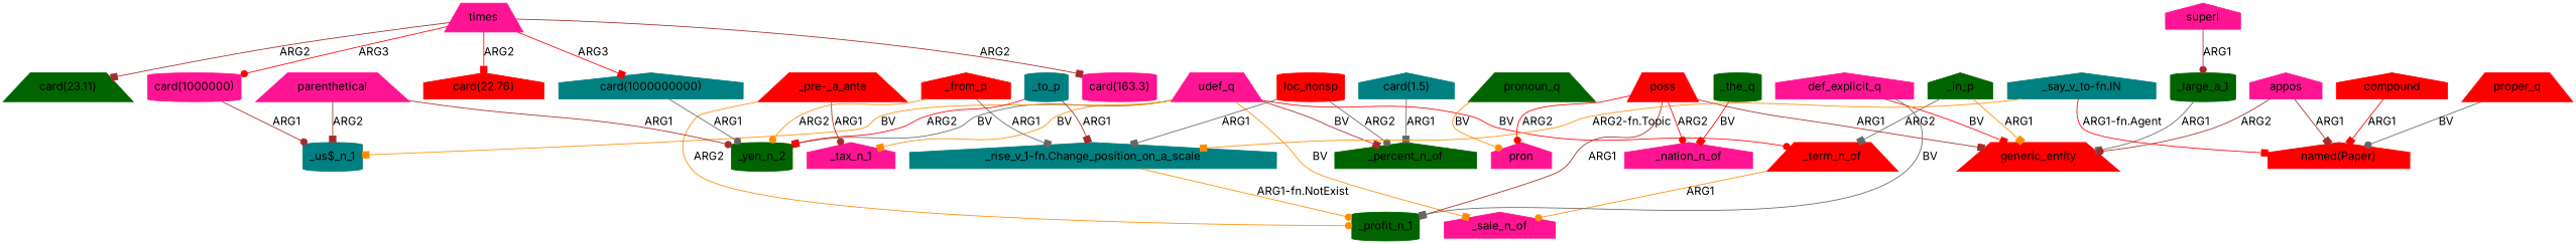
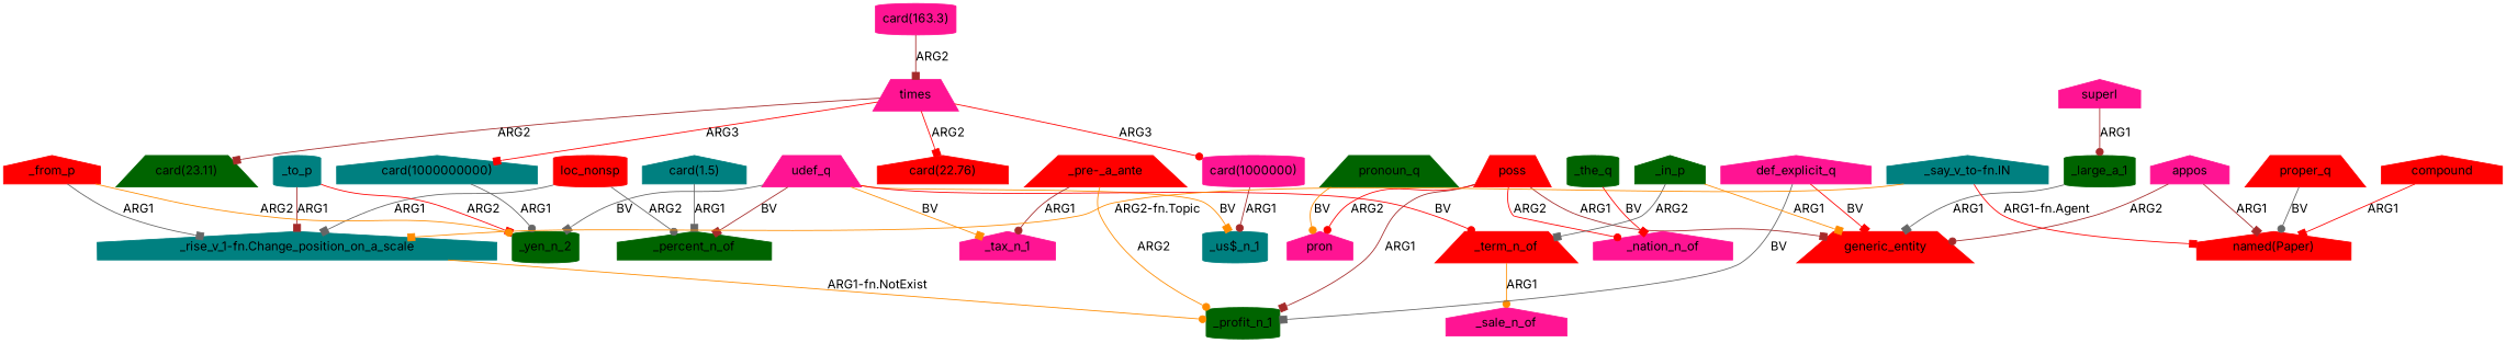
  digraph {
    fontname=Inter
    node [color=deeppink fontname=Inter shape=house style=filled]
    edge [arrowhead=box color=brown fontname=Inter]
    _large_a_1 [color=darkgreen shape=cylinder]
    superl
    generic_entity [color=red shape=trapezium]
    udef_q [shape=trapezium]
    _yen_n_2 [color=darkgreen shape=cylinder]
    _percent_n_of [color=darkgreen]
    "_us$_n_1" [color=teal shape=cylinder]
    _tax_n_1
    _term_n_of [color=red shape=trapezium]
    _sale_n_of
    "card(1000000000)" [color=teal]
    poss [color=red shape=trapezium]
    _profit_n_1 [color=darkgreen shape=cylinder]
    pron
    _nation_n_of
    def_explicit_q
    "card(1.5)" [color=teal]
    proper_q [color=red shape=trapezium]
    "named(Paper)" [color=red]
    compound [color=red]
    appos
    "_pre-_a_ante" [color=red shape=trapezium]
    times [shape=trapezium]
    "card(1000000)" [shape=cylinder]
    "card(22.76)" [color=red]
    "card(163.3)" [shape=cylinder]
    "card(23.11)" [color=darkgreen shape=trapezium]
    pronoun_q [color=darkgreen shape=trapezium]
    _the_q [color=darkgreen shape=cylinder]
    loc_nonsp [color=red shape=cylinder]
    "_rise_v_1-fn.Change_position_on_a_scale" [color=teal]
    _in_p [color=darkgreen]
-   parenthetical [shape=trapezium]
    _to_p [color=teal shape=cylinder]
    "_say_v_to-fn.IN" [color=teal]
    _from_p [color=red]
    _large_a_1 -> generic_entity [color=gray40 label=ARG1]
    superl -> _large_a_1 [arrowhead=dot label=ARG1]
    udef_q -> _yen_n_2 [color=gray40 label=BV]
    udef_q -> _percent_n_of [label=BV]
    udef_q -> "_us$_n_1" [color=darkorange label=BV]
    udef_q -> _tax_n_1 [color=darkorange label=BV]
    udef_q -> _term_n_of [arrowhead=dot color=red label=BV]
-   udef_q -> _sale_n_of [color=darkorange label=BV]
    _term_n_of -> _sale_n_of [arrowhead=dot color=darkorange label=ARG1]
    "card(1000000000)" -> _yen_n_2 [arrowhead=dot color=gray40 label=ARG1]
    poss -> generic_entity [label=ARG1]
    poss -> _profit_n_1 [label=ARG1]
    poss -> pron [arrowhead=dot color=red label=ARG2]
    poss -> _nation_n_of [arrowhead=dot color=red label=ARG2]
    def_explicit_q -> generic_entity [color=red label=BV]
    def_explicit_q -> _profit_n_1 [color=gray40 label=BV]
    "card(1.5)" -> _percent_n_of [color=gray40 label=ARG1]
    proper_q -> "named(Paper)" [arrowhead=dot color=gray40 label=BV]
    compound -> "named(Paper)" [color=red label=ARG1]
    appos -> generic_entity [arrowhead=dot label=ARG2]
    appos -> "named(Paper)" [label=ARG1]
    "_pre-_a_ante" -> _tax_n_1 [arrowhead=dot label=ARG1]
    "_pre-_a_ante" -> _profit_n_1 [arrowhead=dot color=darkorange label=ARG2]
    times -> "card(1000000000)" [color=red label=ARG3]
    times -> "card(1000000)" [arrowhead=dot color=red label=ARG3]
    times -> "card(22.76)" [color=red label=ARG2]
-   times -> "card(163.3)" [label=ARG2]
+   "card(163.3)" -> times [label=ARG2]
    times -> "card(23.11)" [label=ARG2]
    "card(1000000)" -> "_us$_n_1" [arrowhead=dot label=ARG1]
    pronoun_q -> pron [arrowhead=dot color=darkorange label=BV]
    _the_q -> _nation_n_of [color=red label=BV]
    loc_nonsp -> _percent_n_of [arrowhead=dot color=gray40 label=ARG2]
    loc_nonsp -> "_rise_v_1-fn.Change_position_on_a_scale" [color=gray40 label=ARG1]
    "_rise_v_1-fn.Change_position_on_a_scale" -> _profit_n_1 [arrowhead=dot color=darkorange label="ARG1-fn.NotExist"]
    _in_p -> generic_entity [color=darkorange label=ARG1]
    _in_p -> _term_n_of [color=gray40 label=ARG2]
-   parenthetical -> _yen_n_2 [arrowhead=dot label=ARG1]
-   parenthetical -> "_us$_n_1" [label=ARG2]
    _to_p -> _yen_n_2 [color=red label=ARG2]
    _to_p -> "_rise_v_1-fn.Change_position_on_a_scale" [label=ARG1]
    "_say_v_to-fn.IN" -> "named(Paper)" [color=red label="ARG1-fn.Agent"]
    "_say_v_to-fn.IN" -> "_rise_v_1-fn.Change_position_on_a_scale" [color=darkorange label="ARG2-fn.Topic"]
    _from_p -> _yen_n_2 [arrowhead=dot color=darkorange label=ARG2]
    _from_p -> "_rise_v_1-fn.Change_position_on_a_scale" [color=gray40 label=ARG1]
  }
